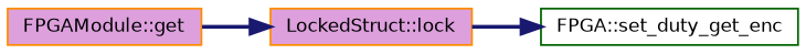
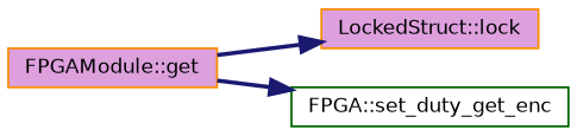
  digraph {
    rankdir=LR
    node [color=darkorange fillcolor=plum fontname=Helvetica fontsize=10 shape=record style=filled]
    edge [color=midnightblue fontname=Helvetica fontsize=10 labelfontname=Helvetica labelfontsize=10 style=bold]
    n1 [fontcolor=black height=0.2 label="FPGAModule::get" width=0.4]
    n2 [height=0.2 label="LockedStruct::lock" width=0.4]
    n3 [color=darkgreen fillcolor=white height=0.2 label="FPGA::set_duty_get_enc" width=0.4]
    n1 -> n2
-   n2 -> n3
+   n1 -> n3
  }
